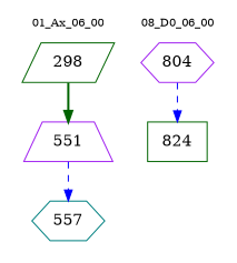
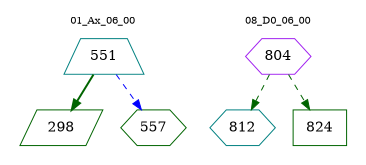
  digraph {
    node [color=purple shape=hexagon]
    edge [color=darkgreen style=dashed]
-   n1 [label=551 shape=trapezium]
+   n1 [color=teal label=551 shape=trapezium]
    n2 [color=darkgreen label=298 shape=parallelogram]
-   n3 [color=teal label=557]
+   n3 [color=darkgreen label=557]
    n4 [label=804]
+   n5 [color=teal label=812]
    n6 [color=darkgreen label=824 shape=box]
    subgraph cluster_1 {
      color=white
      fontsize=10
      label="01_Ax_06_00"
      n1
      n2
      n3
    }
    subgraph cluster_2 {
      color=white
      fontsize=10
      label="08_D0_06_00"
      n4
+     n5
      n6
    }
-   n2 -> n1 [style=bold]
+   n1 -> n2 [style=bold]
    n1 -> n3 [color=blue]
-   n4 -> n6 [color=blue]
+   n4 -> n5
+   n4 -> n6
  }
